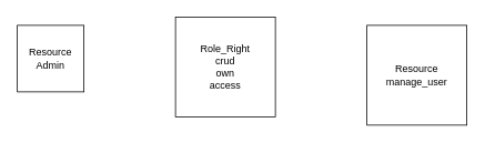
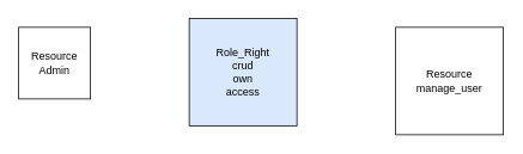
  <mxCell id="0" />
  <mxCell id="1" parent="0" />
  <mxCell id="2" value="Resource&lt;br&gt;manage_user" style="whiteSpace=wrap;html=1;aspect=fixed;" vertex="1" parent="1"><mxGeometry x="440" y="30" width="120" height="120" as="geometry" /></mxCell>
- <mxCell id="3" value="Role_Right&lt;br&gt;crud&lt;br&gt;own&lt;br&gt;access" style="whiteSpace=wrap;html=1;aspect=fixed;" vertex="1" parent="1"><mxGeometry x="210" y="20" width="120" height="120" as="geometry" /></mxCell>
+ <mxCell id="3" value="Role_Right&lt;br&gt;crud&lt;br&gt;own&lt;br&gt;access" style="whiteSpace=wrap;html=1;aspect=fixed;fillColor=#dae8fc;" vertex="1" parent="1"><mxGeometry x="210" y="20" width="120" height="120" as="geometry" /></mxCell>
  <mxCell id="4" value="Resource&lt;br&gt;Admin" style="whiteSpace=wrap;html=1;aspect=fixed;" vertex="1" parent="1"><mxGeometry x="20" y="30" width="80" height="80" as="geometry" /></mxCell>
